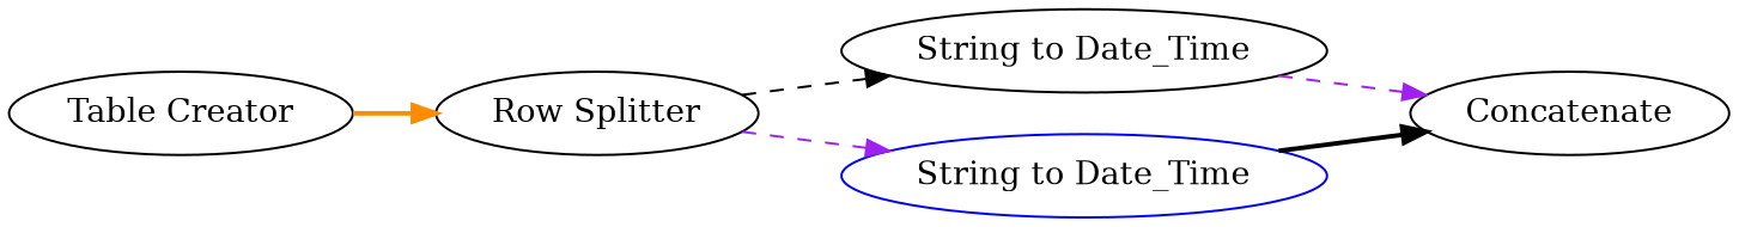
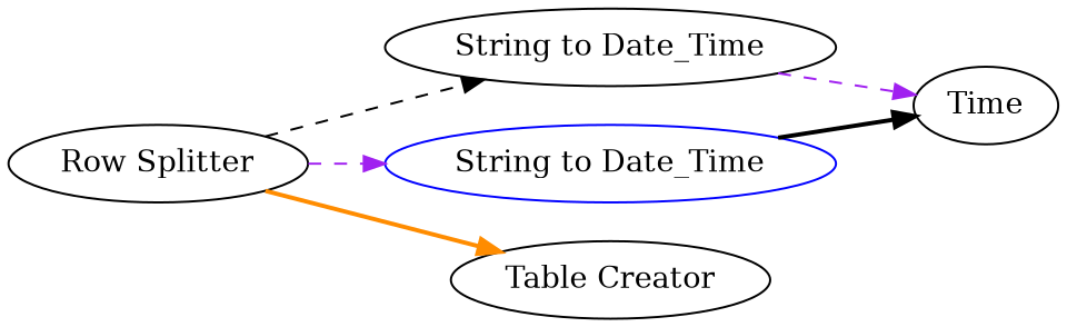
  digraph {
    rankdir=LR
    node [color=black]
    edge [color=purple style=dashed]
    n1 [label="String to Date_Time"]
-   n2 [label=Concatenate]
+   n2 [label=Time]
    n3 [label="Row Splitter"]
    n4 [color=blue label="String to Date_Time"]
    n5 [label="Table Creator"]
    n1 -> n2
    n3 -> n1 [color=black]
    n3 -> n4
    n4 -> n2 [color=black style=bold]
-   n5 -> n3 [color=darkorange style=bold]
+   n3 -> n5 [color=darkorange style=bold]
  }
